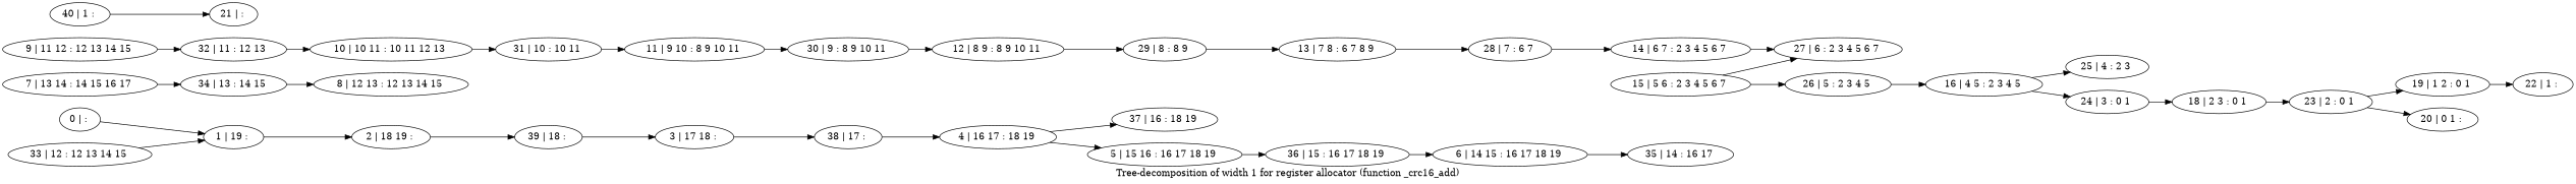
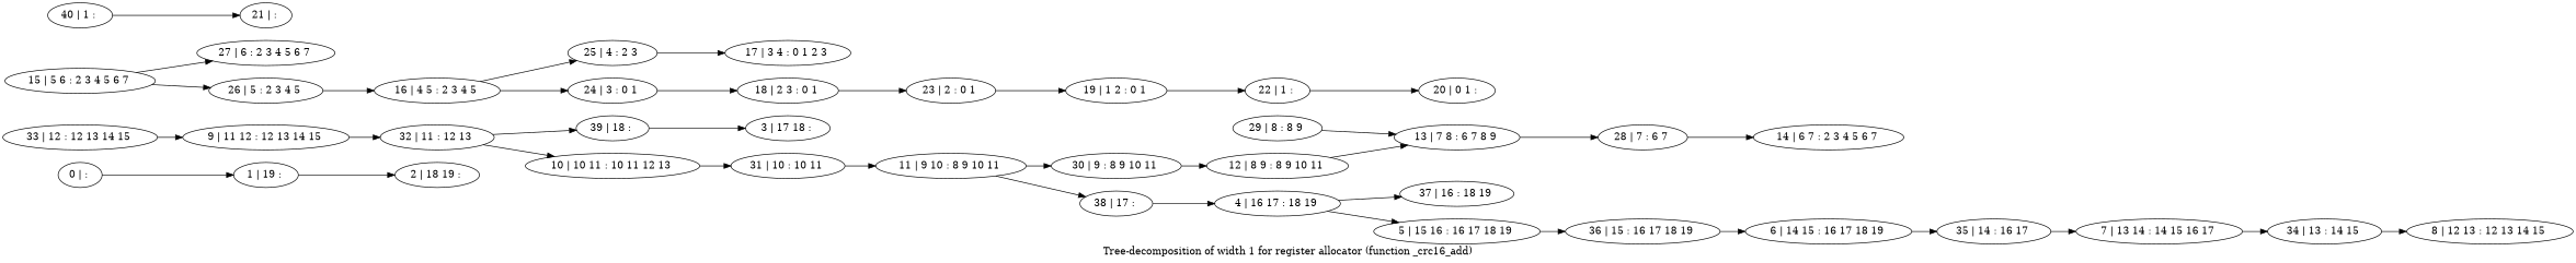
  digraph {
    label="Tree-decomposition of width 1 for register allocator (function _crc16_add)"
    rankdir=LR
    n1 [label="0 | : "]
    n2 [label="1 | 19 : "]
    n3 [label="2 | 18 19 : "]
    n4 [label="39 | 18 : "]
    n5 [label="3 | 17 18 : "]
    n6 [label="38 | 17 : "]
    n7 [label="4 | 16 17 : 18 19 "]
    n8 [label="37 | 16 : 18 19 "]
    n9 [label="5 | 15 16 : 16 17 18 19 "]
    n10 [label="36 | 15 : 16 17 18 19 "]
    n11 [label="6 | 14 15 : 16 17 18 19 "]
    n12 [label="35 | 14 : 16 17 "]
    n13 [label="7 | 13 14 : 14 15 16 17 "]
    n14 [label="34 | 13 : 14 15 "]
    n15 [label="8 | 12 13 : 12 13 14 15 "]
    n16 [label="33 | 12 : 12 13 14 15 "]
    n17 [label="9 | 11 12 : 12 13 14 15 "]
    n18 [label="32 | 11 : 12 13 "]
    n19 [label="10 | 10 11 : 10 11 12 13 "]
    n20 [label="31 | 10 : 10 11 "]
    n21 [label="11 | 9 10 : 8 9 10 11 "]
    n22 [label="30 | 9 : 8 9 10 11 "]
    n23 [label="12 | 8 9 : 8 9 10 11 "]
    n24 [label="29 | 8 : 8 9 "]
    n25 [label="13 | 7 8 : 6 7 8 9 "]
    n26 [label="28 | 7 : 6 7 "]
    n27 [label="14 | 6 7 : 2 3 4 5 6 7 "]
    n28 [label="27 | 6 : 2 3 4 5 6 7 "]
    n29 [label="15 | 5 6 : 2 3 4 5 6 7 "]
    n30 [label="26 | 5 : 2 3 4 5 "]
    n31 [label="16 | 4 5 : 2 3 4 5 "]
    n32 [label="25 | 4 : 2 3 "]
    n33 [label="24 | 3 : 0 1 "]
+   n34 [label="17 | 3 4 : 0 1 2 3 "]
    n35 [label="18 | 2 3 : 0 1 "]
    n36 [label="23 | 2 : 0 1 "]
    n37 [label="19 | 1 2 : 0 1 "]
    n38 [label="22 | 1 : "]
    n39 [label="20 | 0 1 : "]
    n40 [label="40 | 1 : "]
    n41 [label="21 | : "]
    n1 -> n2
    n2 -> n3
-   n3 -> n4
+   n18 -> n4
    n4 -> n5
-   n5 -> n6
+   n21 -> n6
    n6 -> n7
    n7 -> n8
    n7 -> n9
    n9 -> n10
    n10 -> n11
    n11 -> n12
+   n12 -> n13
    n13 -> n14
    n14 -> n15
-   n16 -> n2
+   n16 -> n17
    n17 -> n18
    n18 -> n19
    n19 -> n20
    n20 -> n21
    n21 -> n22
    n22 -> n23
-   n23 -> n24
+   n23 -> n25
    n24 -> n25
    n25 -> n26
    n26 -> n27
-   n27 -> n28
    n29 -> n28
    n29 -> n30
    n30 -> n31
    n31 -> n32
    n31 -> n33
+   n32 -> n34
    n33 -> n35
    n35 -> n36
    n36 -> n37
    n37 -> n38
-   n36 -> n39
+   n38 -> n39
    n40 -> n41
  }
